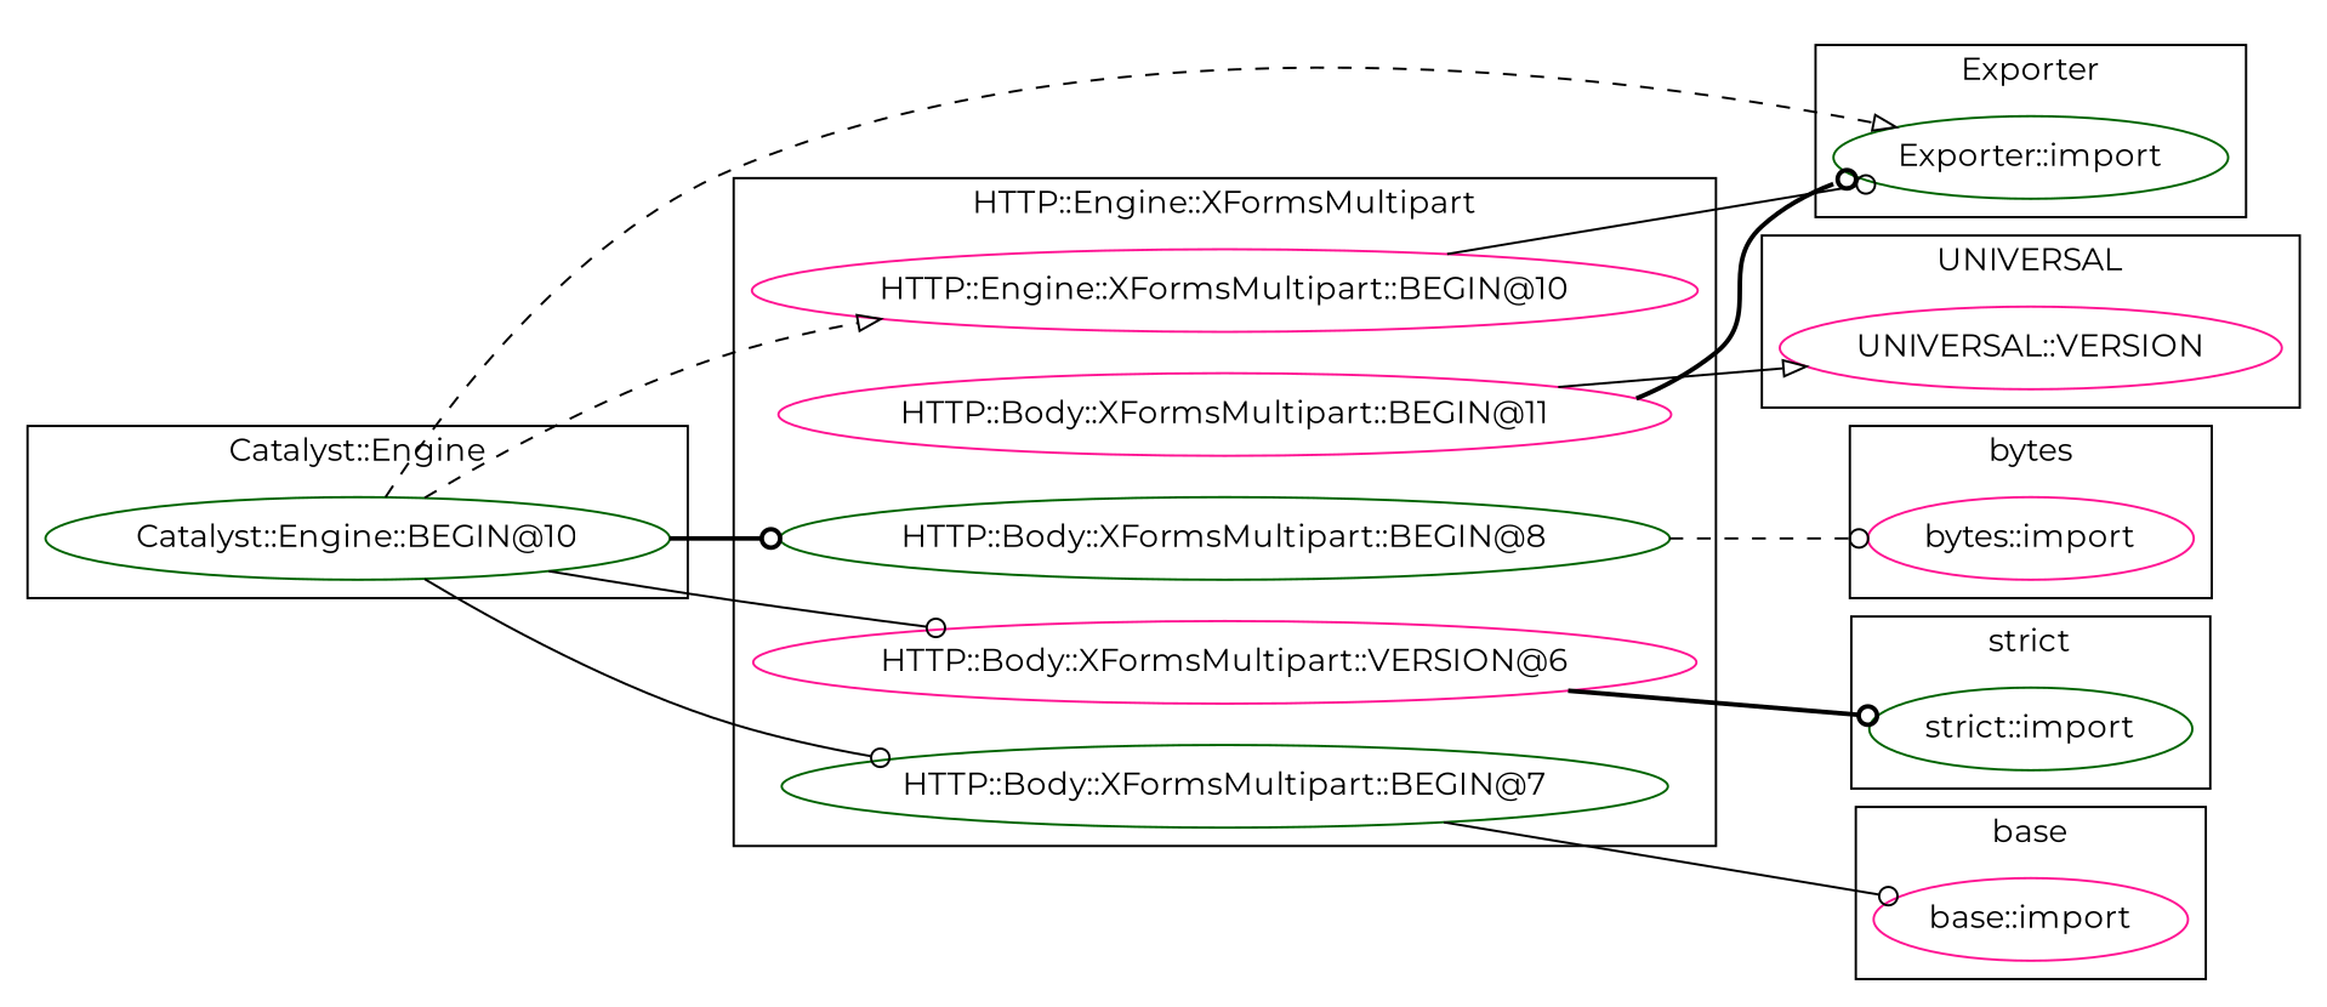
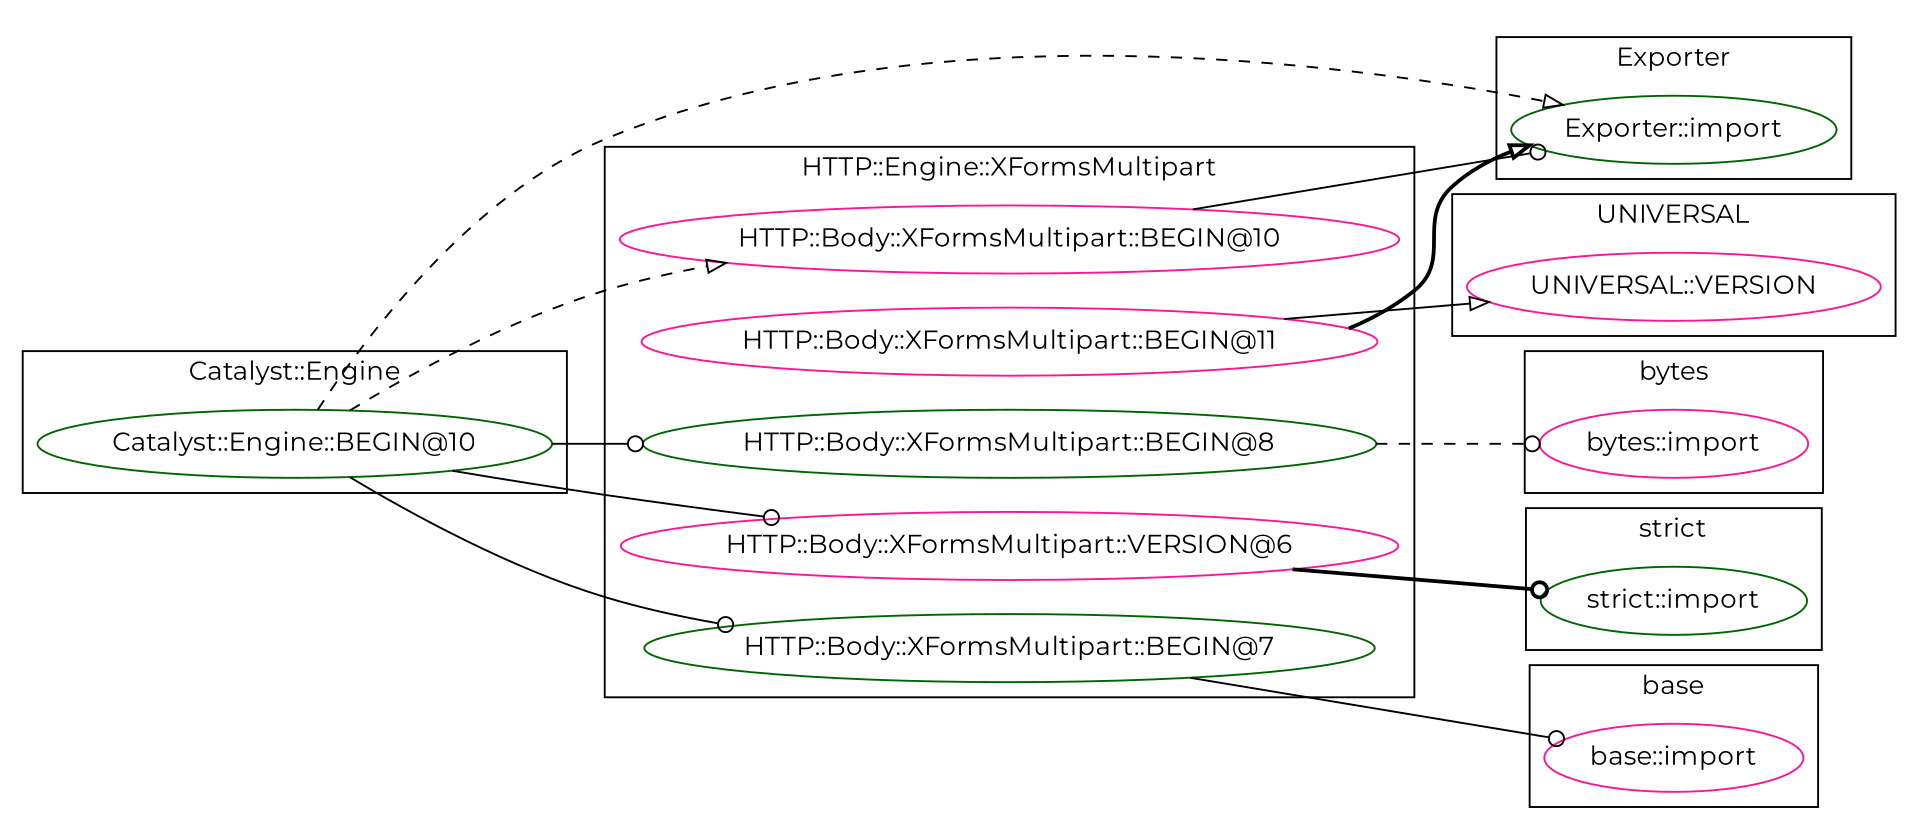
  digraph {
    fontname=Montserrat
    rankdir=LR
    node [color=deeppink fontname=Montserrat]
    edge [arrowhead=odot fontname=Montserrat style=solid]
    "Catalyst::Engine::BEGIN@10" [color=darkgreen]
    "UNIVERSAL::VERSION"
    "base::import"
    "Exporter::import" [color=darkgreen]
    "strict::import" [color=darkgreen]
    "bytes::import"
    "HTTP::Body::XFormsMultipart::BEGIN@11"
    "HTTP::Body::XFormsMultipart::BEGIN@8" [color=darkgreen]
    n9 [label="HTTP::Body::XFormsMultipart::VERSION@6"]
-   "HTTP::Body::XFormsMultipart::BEGIN@10" [label="HTTP::Engine::XFormsMultipart::BEGIN@10"]
+   "HTTP::Body::XFormsMultipart::BEGIN@10"
    "HTTP::Body::XFormsMultipart::BEGIN@7" [color=darkgreen]
    subgraph cluster_1 {
      label="Catalyst::Engine"
      "Catalyst::Engine::BEGIN@10"
    }
    subgraph cluster_2 {
      label=UNIVERSAL
      "UNIVERSAL::VERSION"
    }
    subgraph cluster_3 {
      label=base
      "base::import"
    }
    subgraph cluster_4 {
      label=Exporter
      "Exporter::import"
    }
    subgraph cluster_5 {
      label="strict"
      "strict::import"
    }
    subgraph cluster_6 {
      label=bytes
      "bytes::import"
    }
    subgraph cluster_7 {
      label="HTTP::Engine::XFormsMultipart"
      "HTTP::Body::XFormsMultipart::BEGIN@11"
      "HTTP::Body::XFormsMultipart::BEGIN@8"
      n9
      "HTTP::Body::XFormsMultipart::BEGIN@10"
      "HTTP::Body::XFormsMultipart::BEGIN@7"
    }
    "Catalyst::Engine::BEGIN@10" -> "Exporter::import" [arrowhead=onormal style=dashed]
-   "Catalyst::Engine::BEGIN@10" -> "HTTP::Body::XFormsMultipart::BEGIN@8" [style=bold]
+   "Catalyst::Engine::BEGIN@10" -> "HTTP::Body::XFormsMultipart::BEGIN@8"
    "Catalyst::Engine::BEGIN@10" -> n9
    "Catalyst::Engine::BEGIN@10" -> "HTTP::Body::XFormsMultipart::BEGIN@10" [arrowhead=onormal style=dashed]
    "Catalyst::Engine::BEGIN@10" -> "HTTP::Body::XFormsMultipart::BEGIN@7"
    "HTTP::Body::XFormsMultipart::BEGIN@11" -> "UNIVERSAL::VERSION" [arrowhead=onormal]
-   "HTTP::Body::XFormsMultipart::BEGIN@11" -> "Exporter::import" [style=bold]
+   "HTTP::Body::XFormsMultipart::BEGIN@11" -> "Exporter::import" [arrowhead=onormal style=bold]
    "HTTP::Body::XFormsMultipart::BEGIN@8" -> "bytes::import" [style=dashed]
    n9 -> "strict::import" [style=bold]
    "HTTP::Body::XFormsMultipart::BEGIN@10" -> "Exporter::import"
    "HTTP::Body::XFormsMultipart::BEGIN@7" -> "base::import"
  }
